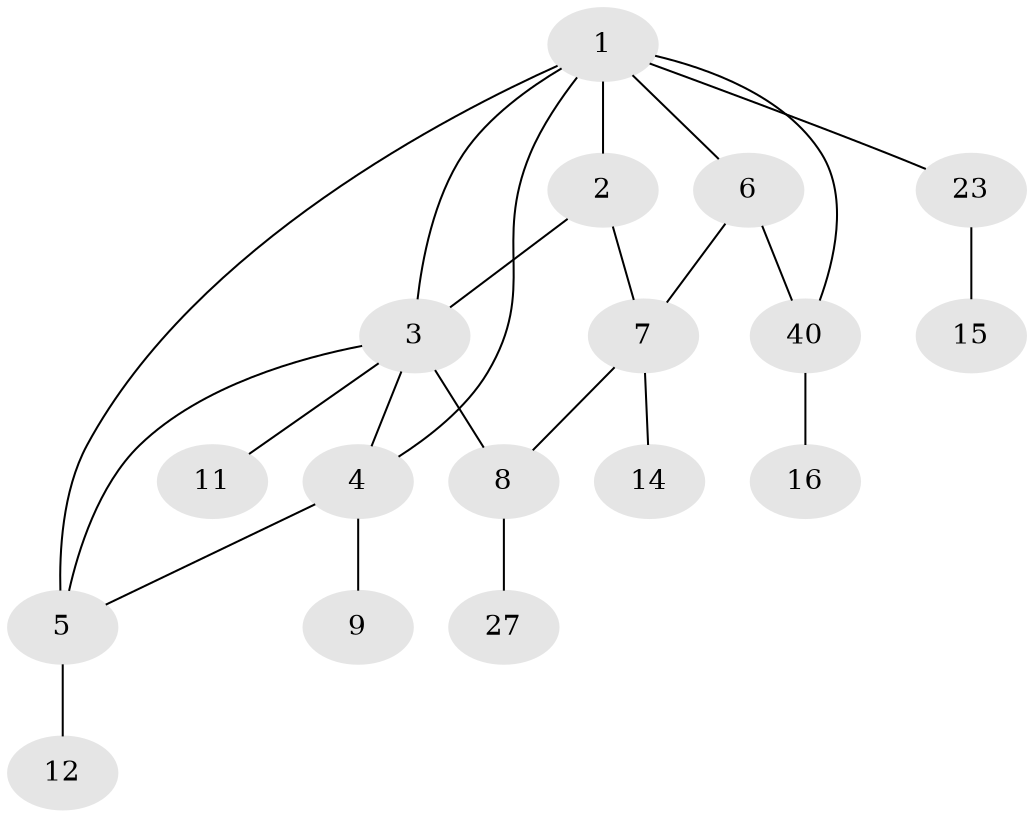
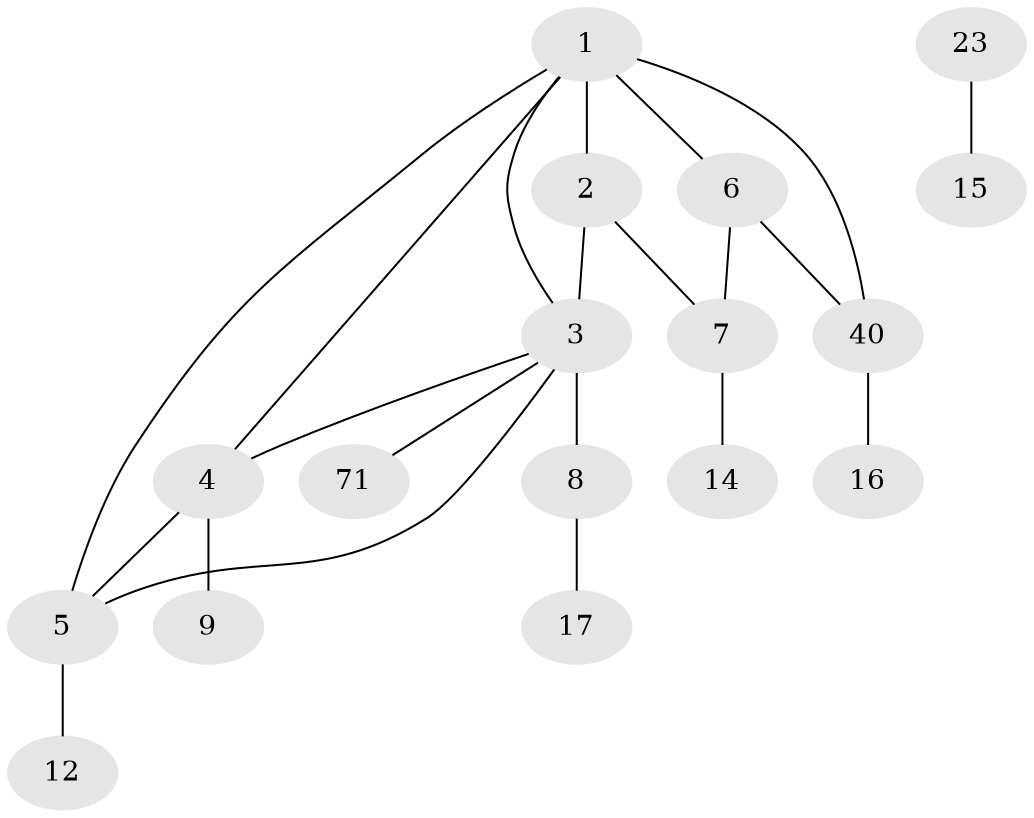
  graph {
    node [color=gray90 style=filled]
    edge [weight=1.0]
    1
    2
    3
    4
    5
    6
    n7 [label=40]
    n8 [label=23]
    7
    8
-   11
+   11 [label=71]
    9
    12
    16
    15
    14
-   17 [label=27]
+   17
    1 -- 2 [weight=10.0]
    1 -- 3 [weight=2.0]
    1 -- 4
    1 -- 5 [weight=2.0]
    1 -- 6 [weight=4.0]
    1 -- n7
-   1 -- n8
    2 -- 3
    2 -- 7
    3 -- 4
    3 -- 5
    3 -- 8 [weight=6.0]
    3 -- 11
    4 -- 5
    4 -- 9 [weight=6.0]
    5 -- 12
    6 -- n7
    6 -- 7
    n7 -- 16
    n8 -- 15
-   7 -- 8
    7 -- 14
    8 -- 17
  }
